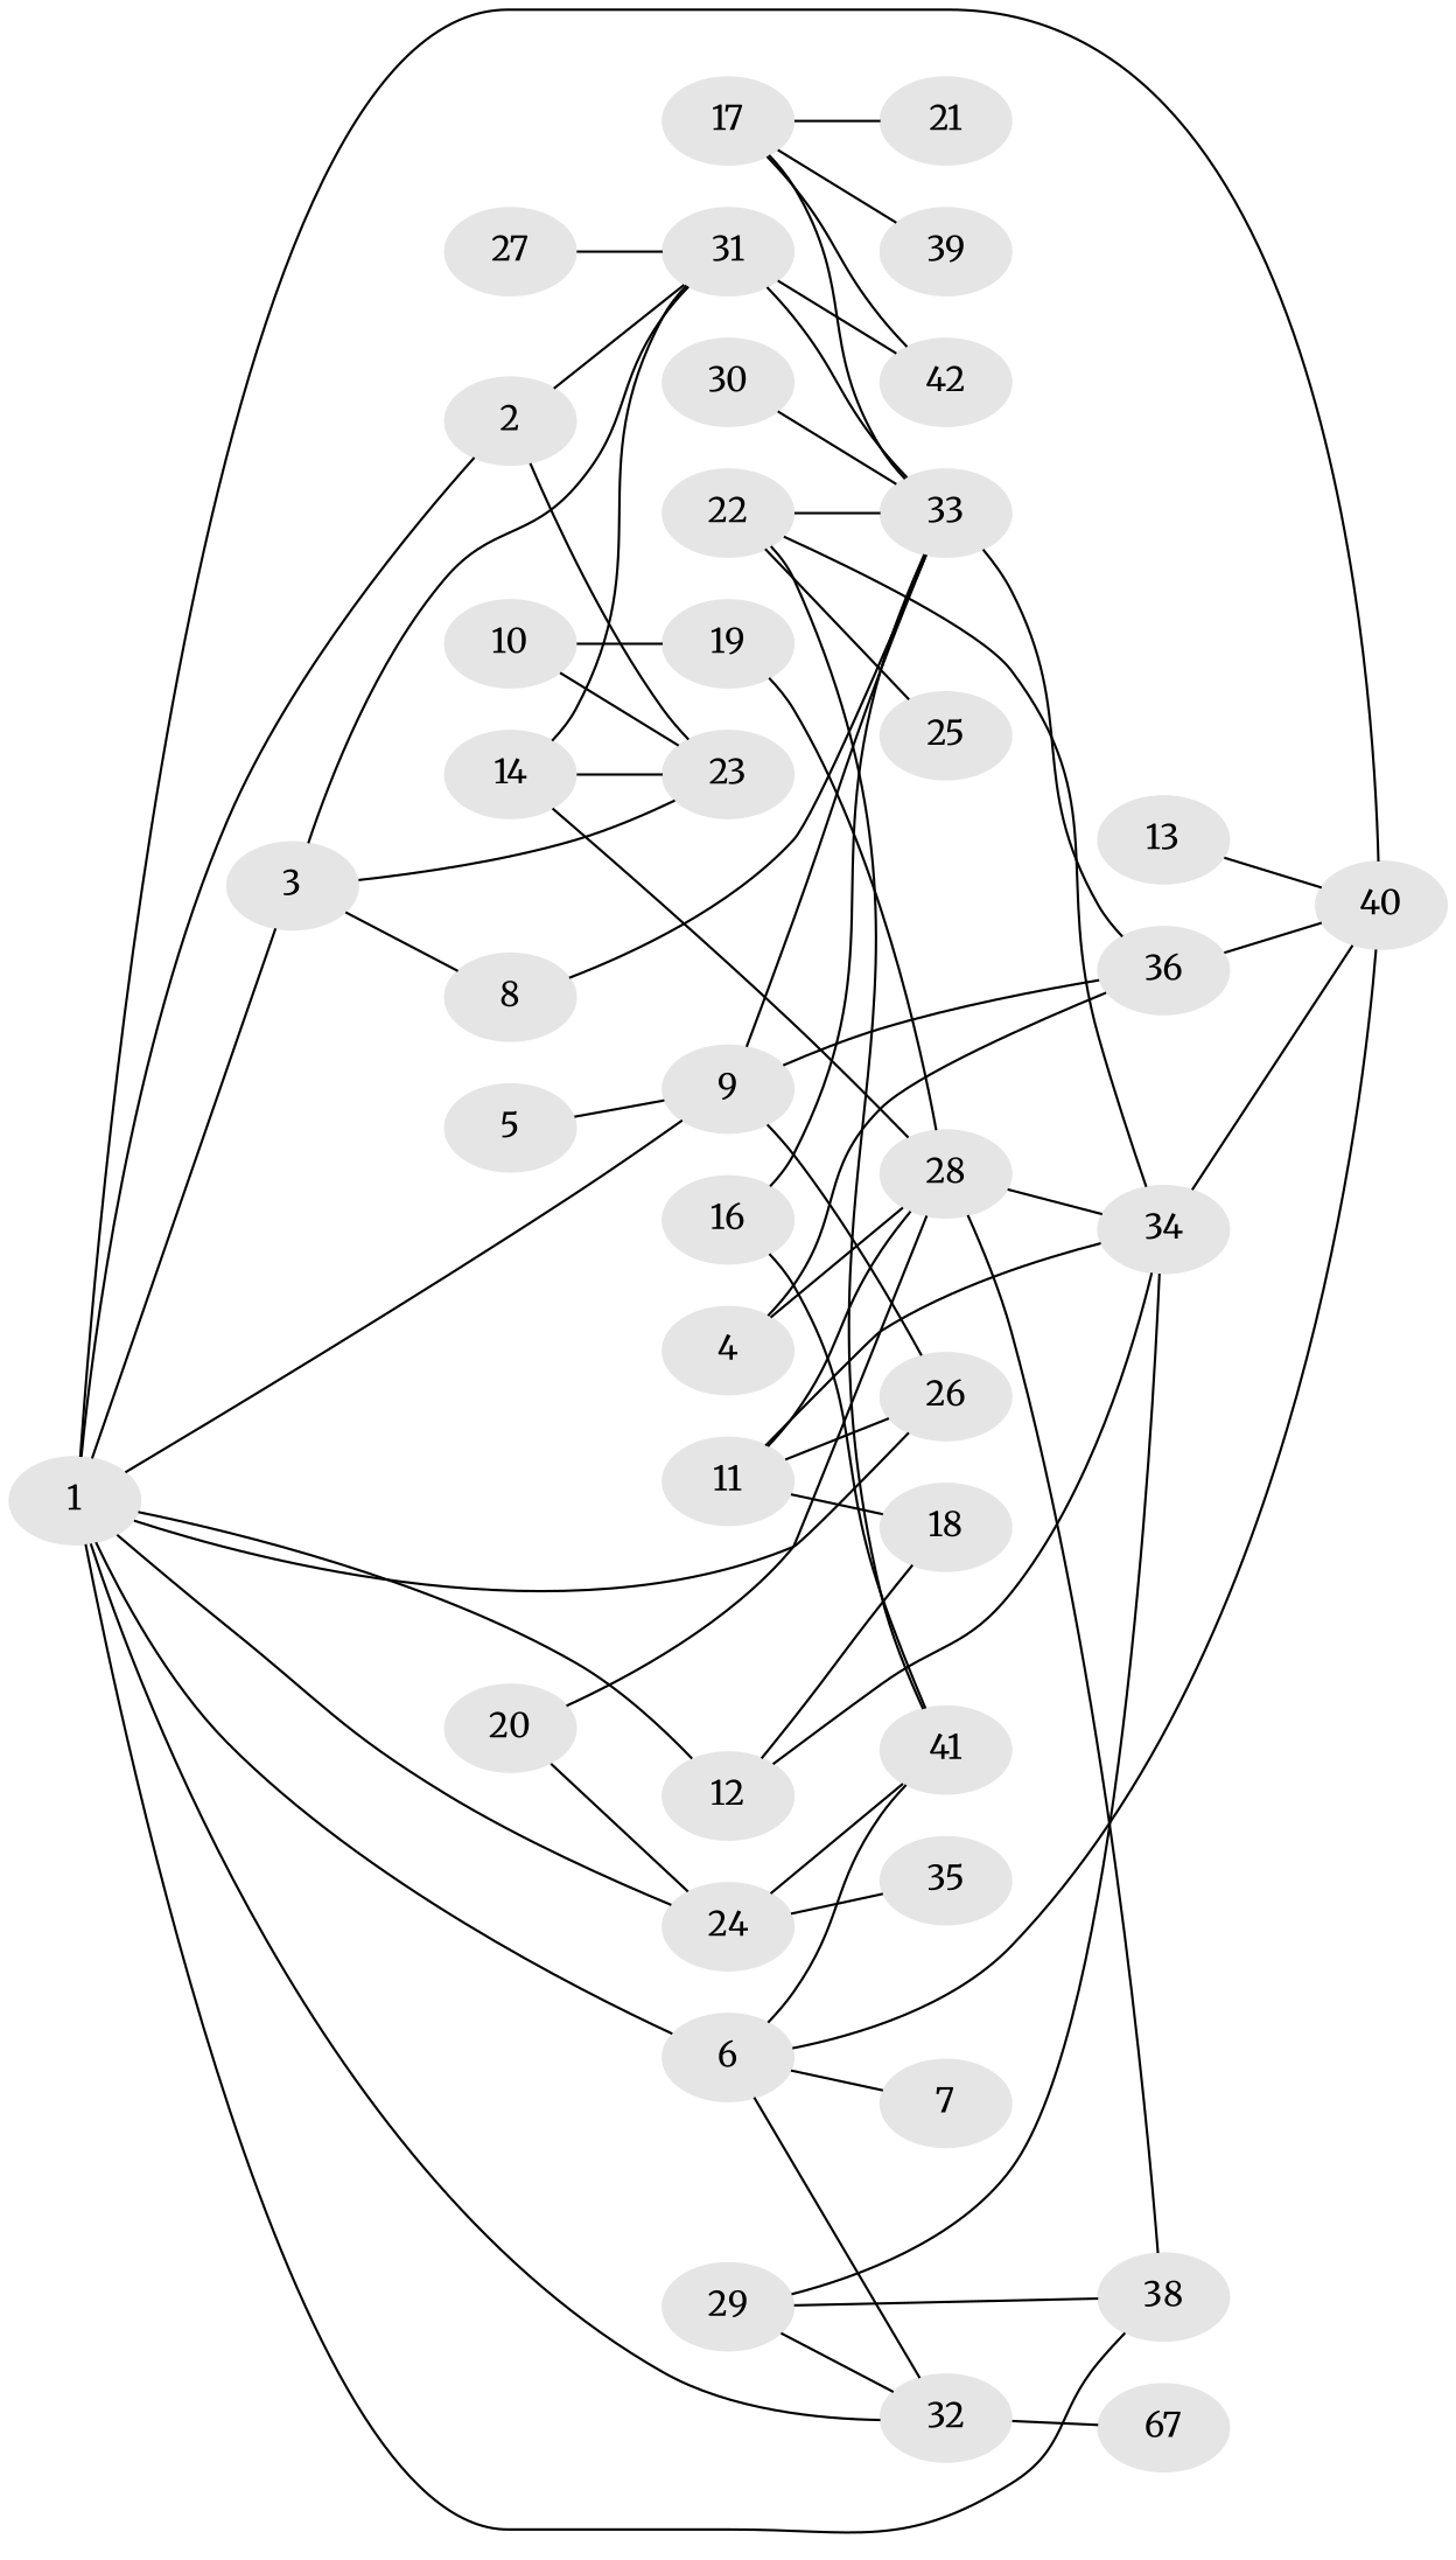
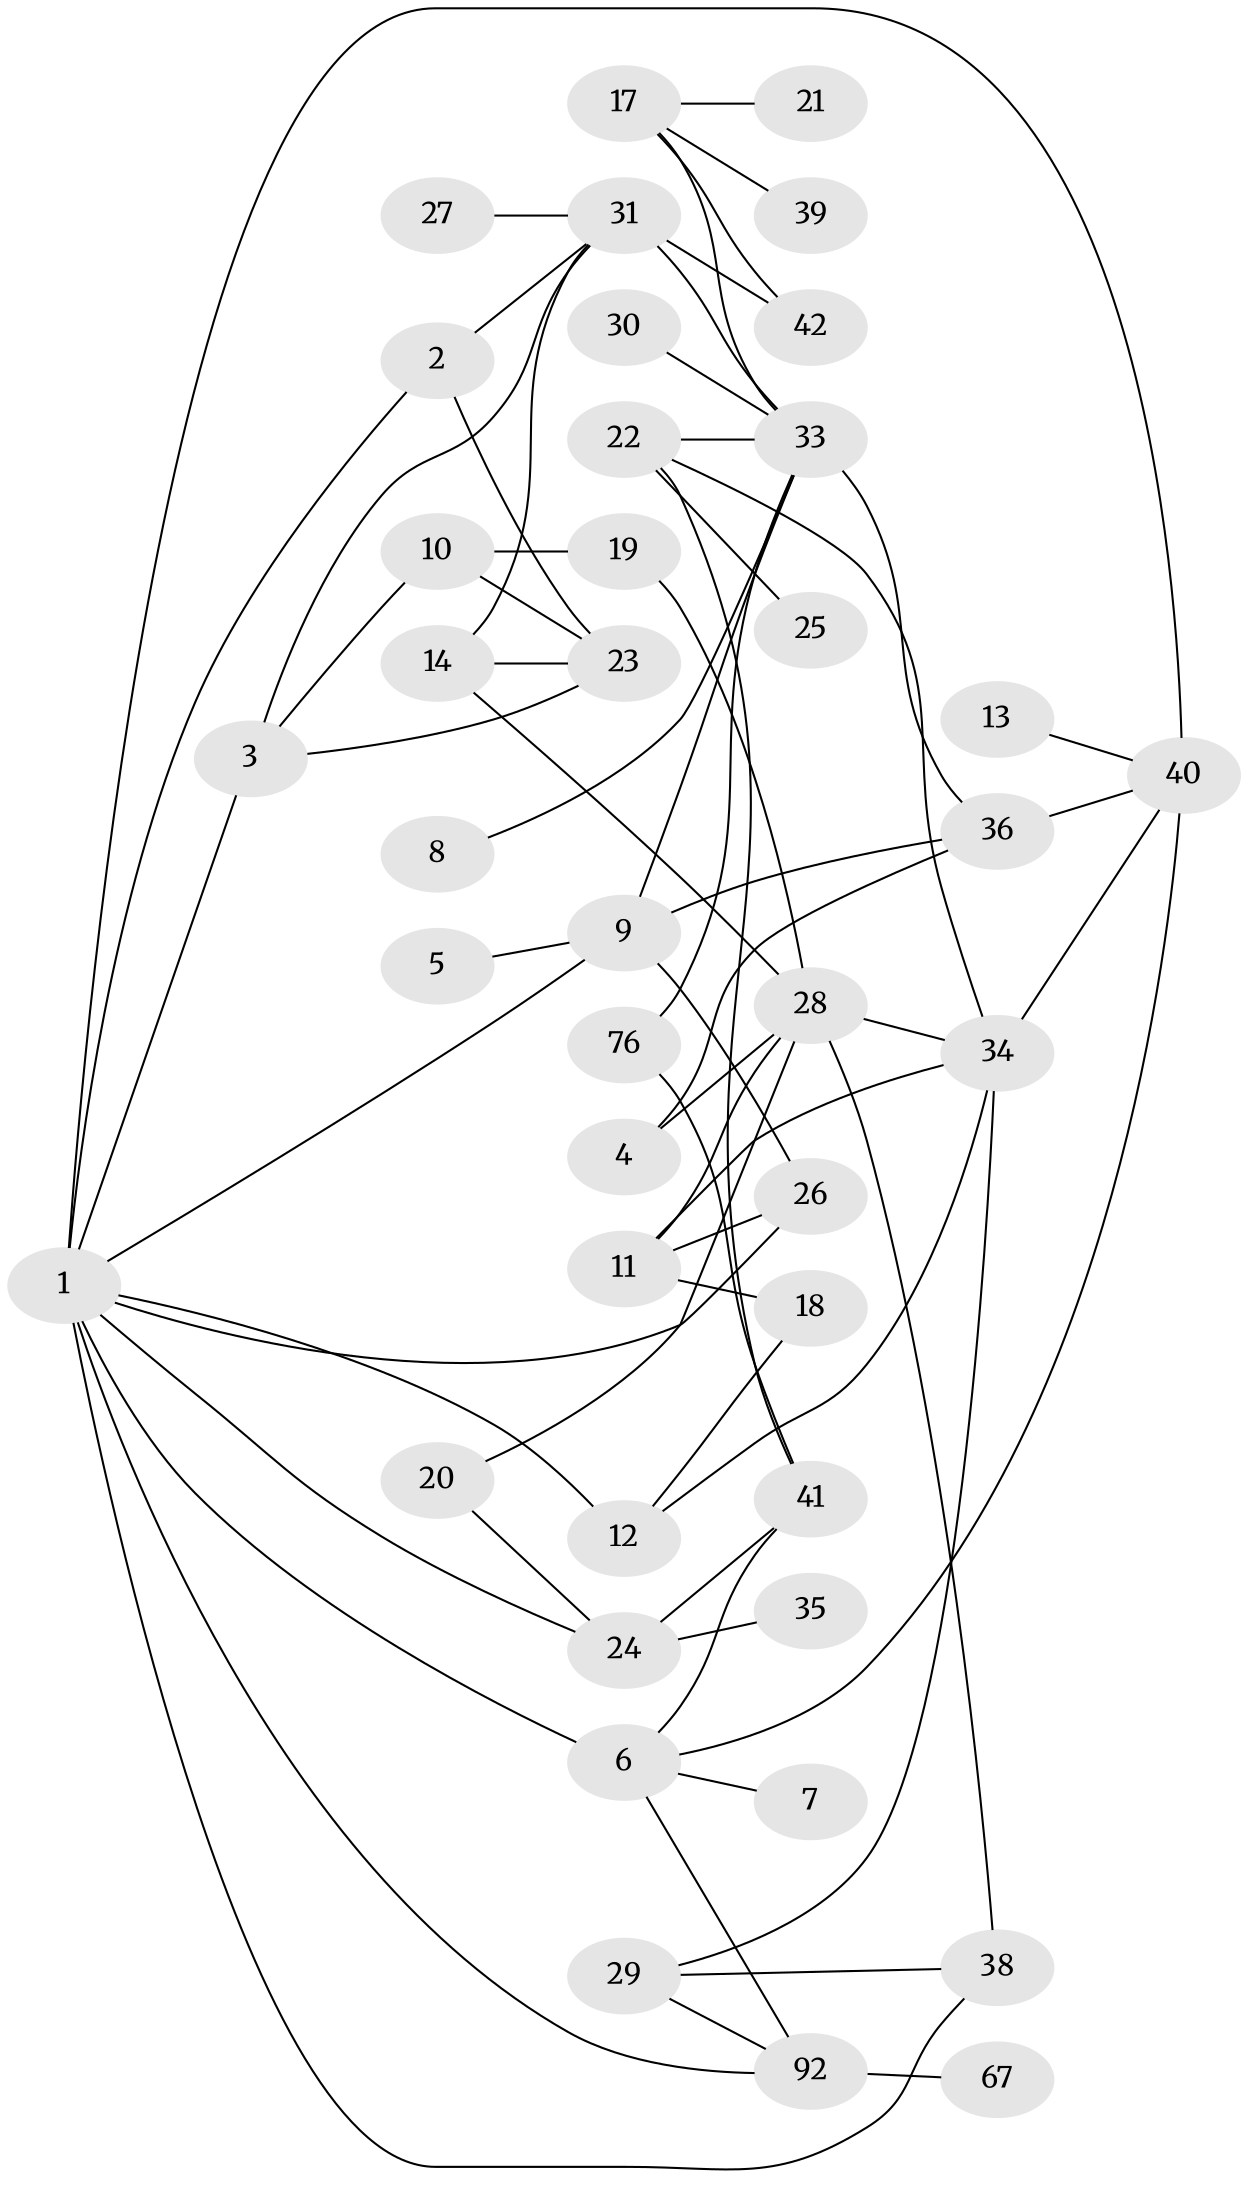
  graph {
    fontname=Merriweather
    rankdir=LR
    node [color=gray90 fontname=Merriweather style=filled]
    edge [fontname=Merriweather weight=1.0]
    1
    2
    3
    6
    9
    12
    24
    26
-   32
+   32 [label=92]
    38
    40
    23
    31
    10
    7
    41
    36
    33
    18
    34
    35
    n22 [label=67]
    42
    19
    4
    28
    5
    8
    11
    13
    14
-   16
+   16 [label=76]
    17
    21
    39
    20
    22
    25
    27
    29
    30
    1 -- 2
    1 -- 3
    1 -- 6
    1 -- 9
    1 -- 12
    1 -- 24
    1 -- 26
    1 -- 32
    1 -- 38
    1 -- 40 [weight=2.0]
    2 -- 23 [weight=2.0]
    2 -- 31
    3 -- 23
    3 -- 31
-   3 -- 8
+   3 -- 10
    6 -- 32
    6 -- 40
    6 -- 7
    6 -- 41
    9 -- 26
    9 -- 36
    9 -- 33
    12 -- 18
    12 -- 34
    24 -- 41
    24 -- 35
    32 -- n22
    31 -- 33
    31 -- 42
    10 -- 23
    10 -- 19
    36 -- 40
    33 -- 36
    34 -- 40
    19 -- 28
    4 -- 36
    4 -- 28
    28 -- 38
    28 -- 34
    5 -- 9
    8 -- 33
    11 -- 26
    11 -- 18
    11 -- 34
    11 -- 28
    13 -- 40
    14 -- 23
    14 -- 31
    14 -- 28
    16 -- 41
    16 -- 33
    17 -- 33 [weight=2.0]
    17 -- 42
    17 -- 21
    17 -- 39
    20 -- 24
    20 -- 28
    22 -- 41
    22 -- 33 [weight=2.0]
    22 -- 34
    22 -- 25
    27 -- 31
    29 -- 32
    29 -- 38
    29 -- 34
    30 -- 33
  }
